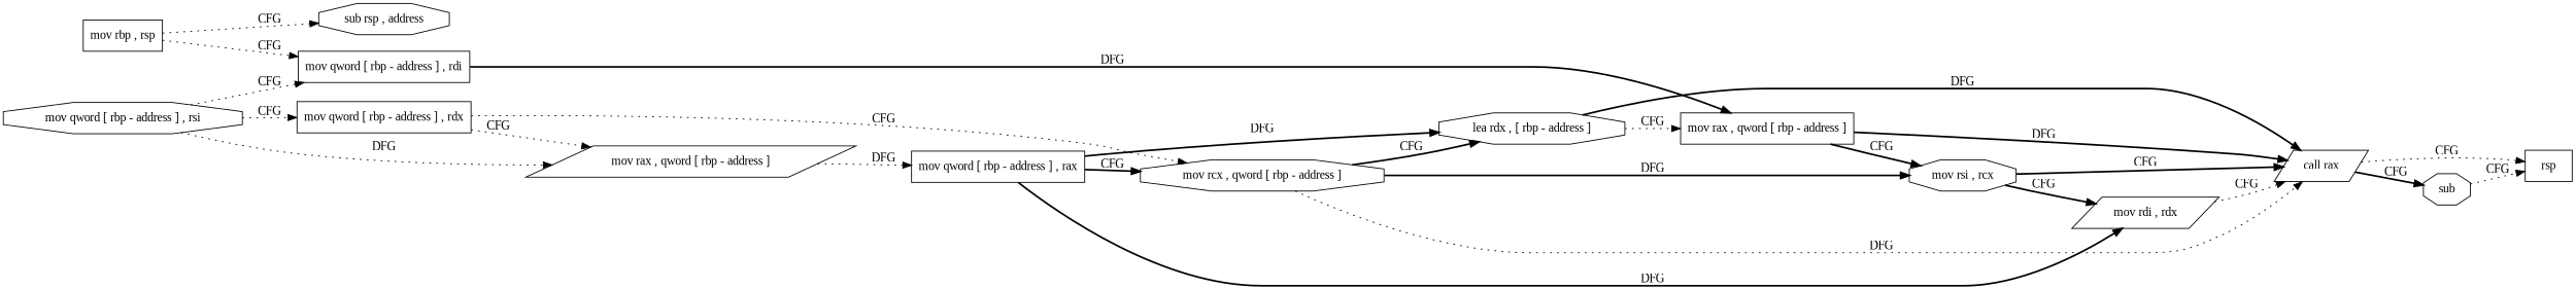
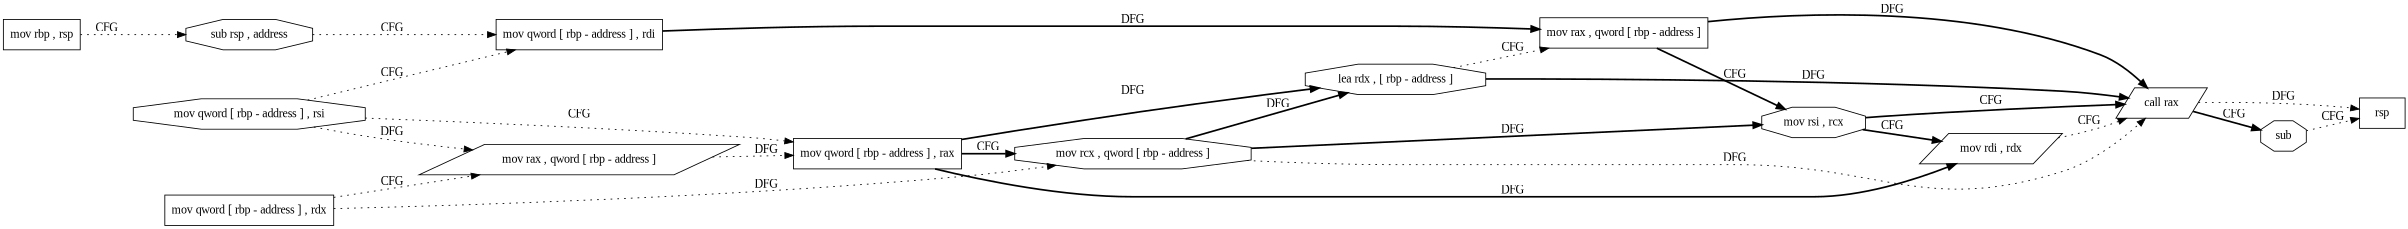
  digraph {
    fontname="Liberation Serif"
    rankdir=LR
    node [fontname="Liberation Serif" shape=box]
    edge [fontname="Liberation Serif" style=dotted]
    n1 [label="mov rbp , rsp"]
    n2 [label="sub rsp , address" shape=octagon]
    n3 [label="mov qword [ rbp - address ] , rdi"]
    n4 [label="mov rax , qword [ rbp - address ]"]
    n5 [label="mov qword [ rbp - address ] , rsi" shape=octagon]
    n6 [label="mov qword [ rbp - address ] , rdx"]
    n7 [label="mov rax , qword [ rbp - address ]" shape=parallelogram]
    n8 [label="mov rsi , rcx" shape=octagon]
    n9 [label="call rax" shape=parallelogram]
    n10 [label="mov rcx , qword [ rbp - address ]" shape=octagon]
    n11 [label="mov qword [ rbp - address ] , rax"]
    n12 [label="lea rdx , [ rbp - address ]" shape=octagon]
    n13 [label="mov rdi , rdx" shape=parallelogram]
    n14 [label=sub shape=octagon]
    n15 [label=rsp]
    n1 -> n2 [label=CFG]
-   n1 -> n3 [label=CFG]
+   n2 -> n3 [label=CFG]
    n3 -> n4 [label=DFG style=bold]
    n4 -> n8 [label=CFG style=bold]
    n4 -> n9 [label=DFG style=bold]
    n5 -> n3 [label=CFG]
-   n5 -> n6 [label=CFG]
+   n5 -> n11 [label=CFG]
    n5 -> n7 [label=DFG]
    n6 -> n7 [label=CFG]
-   n6 -> n10 [label=CFG]
+   n6 -> n10 [label=DFG]
    n7 -> n11 [label=DFG]
    n8 -> n9 [label=CFG style=bold]
    n8 -> n13 [label=CFG style=bold]
    n9 -> n14 [label=CFG style=bold]
-   n9 -> n15 [label=CFG]
+   n9 -> n15 [label=DFG]
    n10 -> n8 [label=DFG style=bold]
    n10 -> n9 [label=DFG]
-   n10 -> n12 [label=CFG style=bold]
+   n10 -> n12 [label=DFG style=bold]
    n11 -> n10 [label=CFG style=bold]
    n11 -> n12 [label=DFG style=bold]
    n11 -> n13 [label=DFG style=bold]
    n12 -> n4 [label=CFG]
    n12 -> n9 [label=DFG style=bold]
    n13 -> n9 [label=CFG]
    n14 -> n15 [label=CFG]
  }
